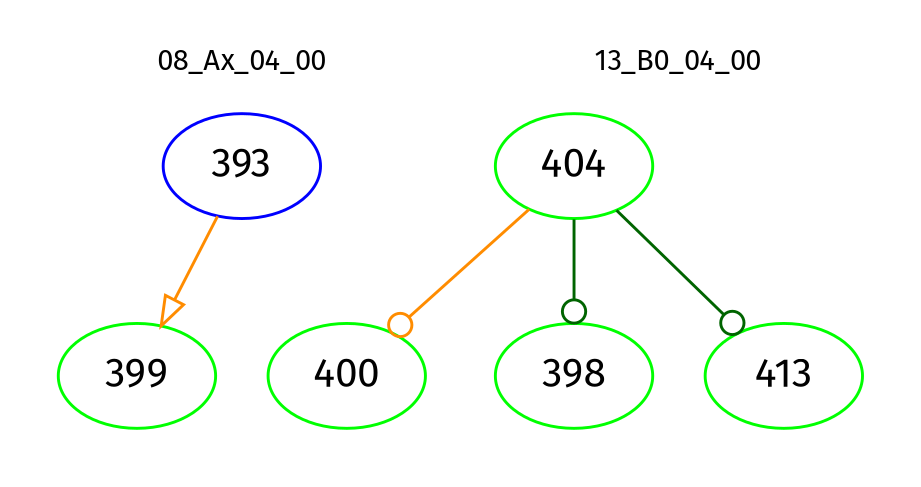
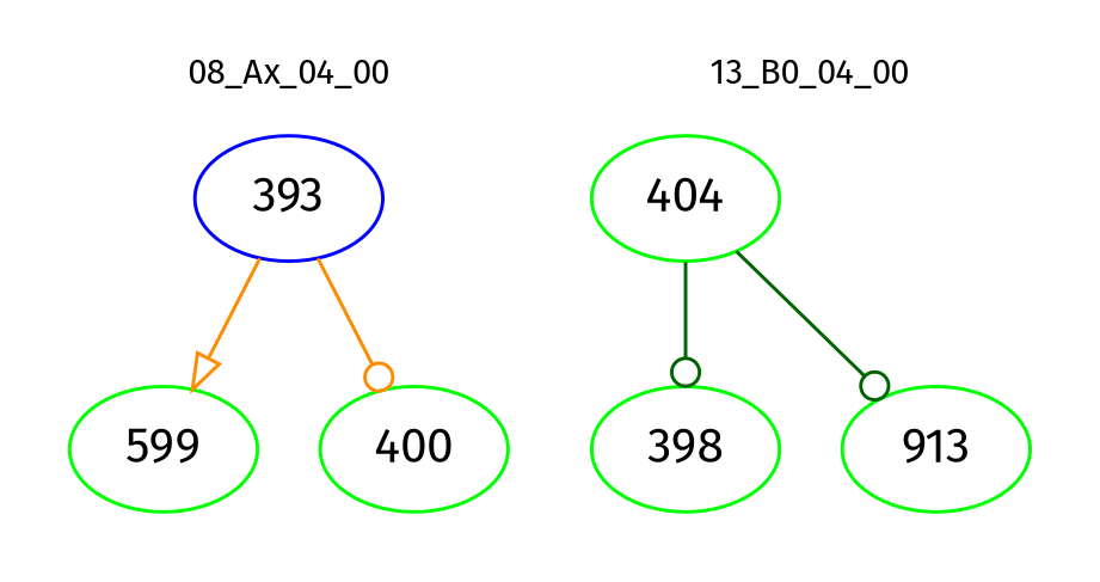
  digraph {
    fontname="Fira Sans"
    node [color=green fontname="Fira Sans"]
    edge [arrowhead=odot color=darkorange fontname="Fira Sans"]
    n1 [color=blue label=393]
-   n2 [label=399]
+   n2 [label=599]
    n3 [label=400]
    n4 [label=404]
    n5 [label=398]
-   n6 [label=413]
+   n6 [label=913]
    subgraph cluster_1 {
      color=white
      fontsize=10
      label="08_Ax_04_00"
      n1
      n2
      n3
    }
    subgraph cluster_2 {
      color=white
      fontsize=10
      label="13_B0_04_00"
      n4
      n5
      n6
    }
    n1 -> n2 [arrowhead=onormal]
-   n4 -> n3
+   n1 -> n3
    n4 -> n5 [color=darkgreen]
    n4 -> n6 [color=darkgreen]
  }
